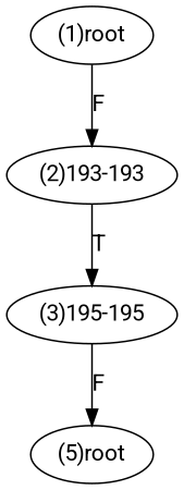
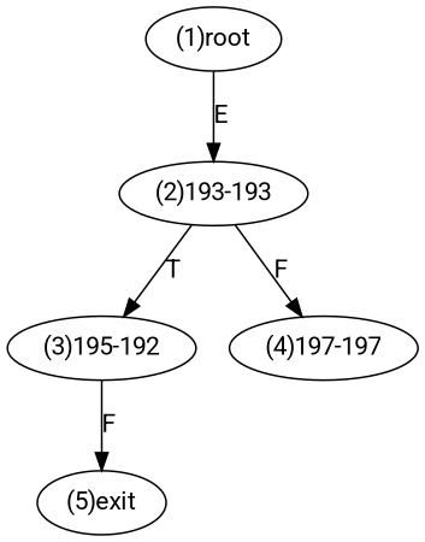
  digraph {
    fontname=Roboto
    node [fontname=Roboto]
    edge [fontname=Roboto]
    n1 [label="(1)root"]
    n2 [label="(2)193-193"]
-   n3 [label="(3)195-195"]
-   n5 [label="(5)root"]
-   n1 -> n2 [label=F]
+   n3 [label="(3)195-192"]
+   n4 [label="(4)197-197"]
+   n5 [label="(5)exit"]
+   n1 -> n2 [label=E]
    n2 -> n3 [label=T]
+   n2 -> n4 [label=F]
    n3 -> n5 [label=F]
  }
